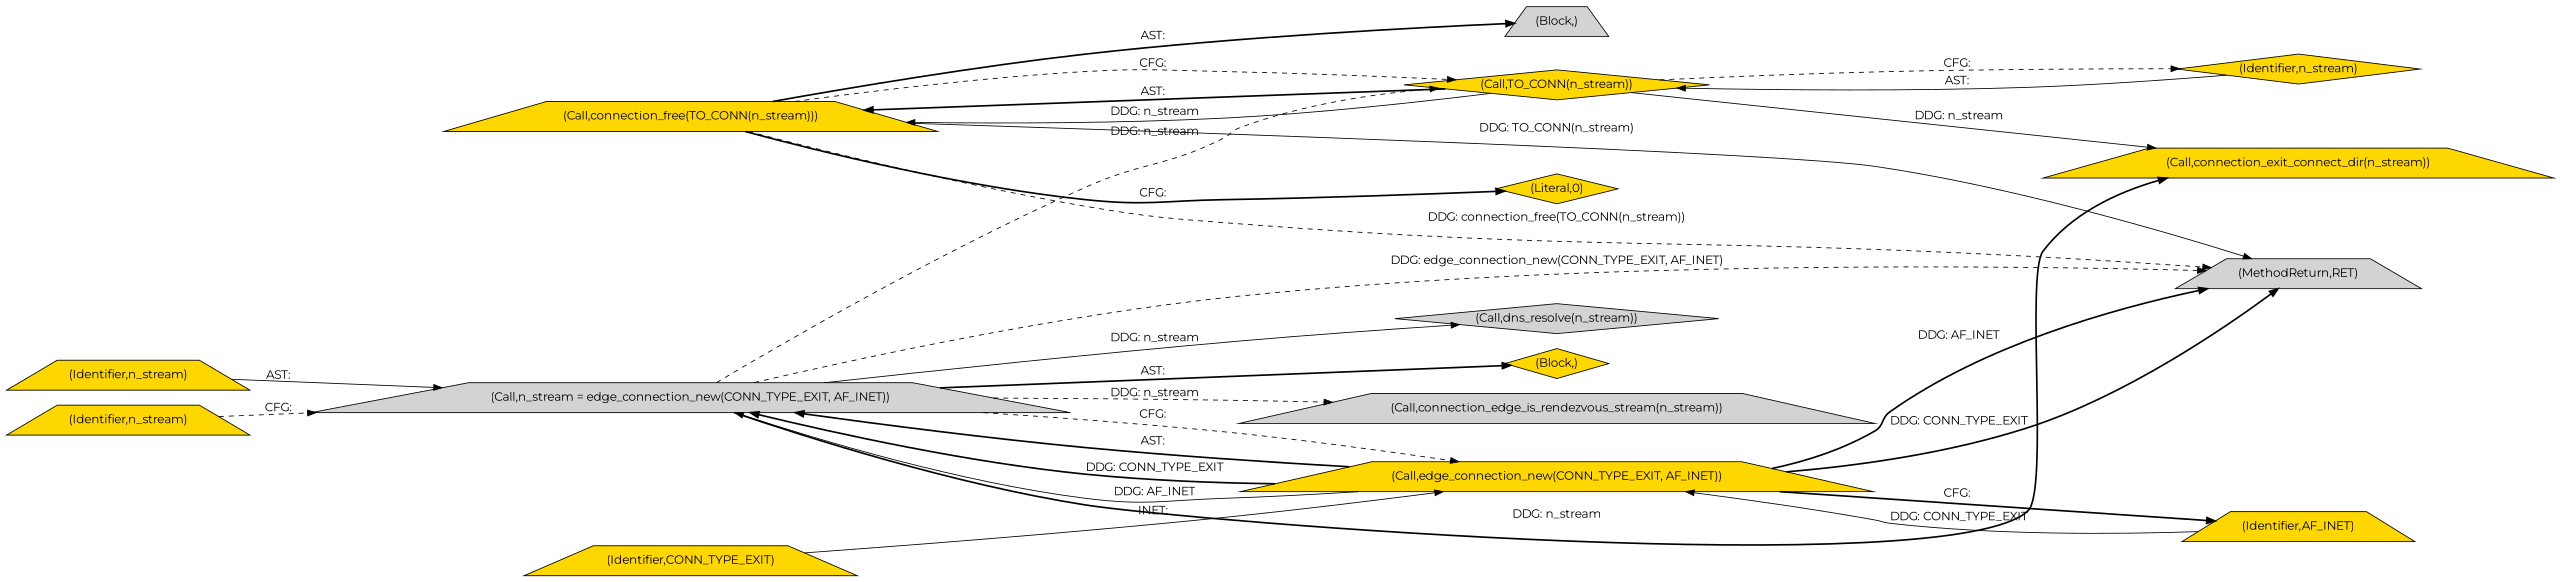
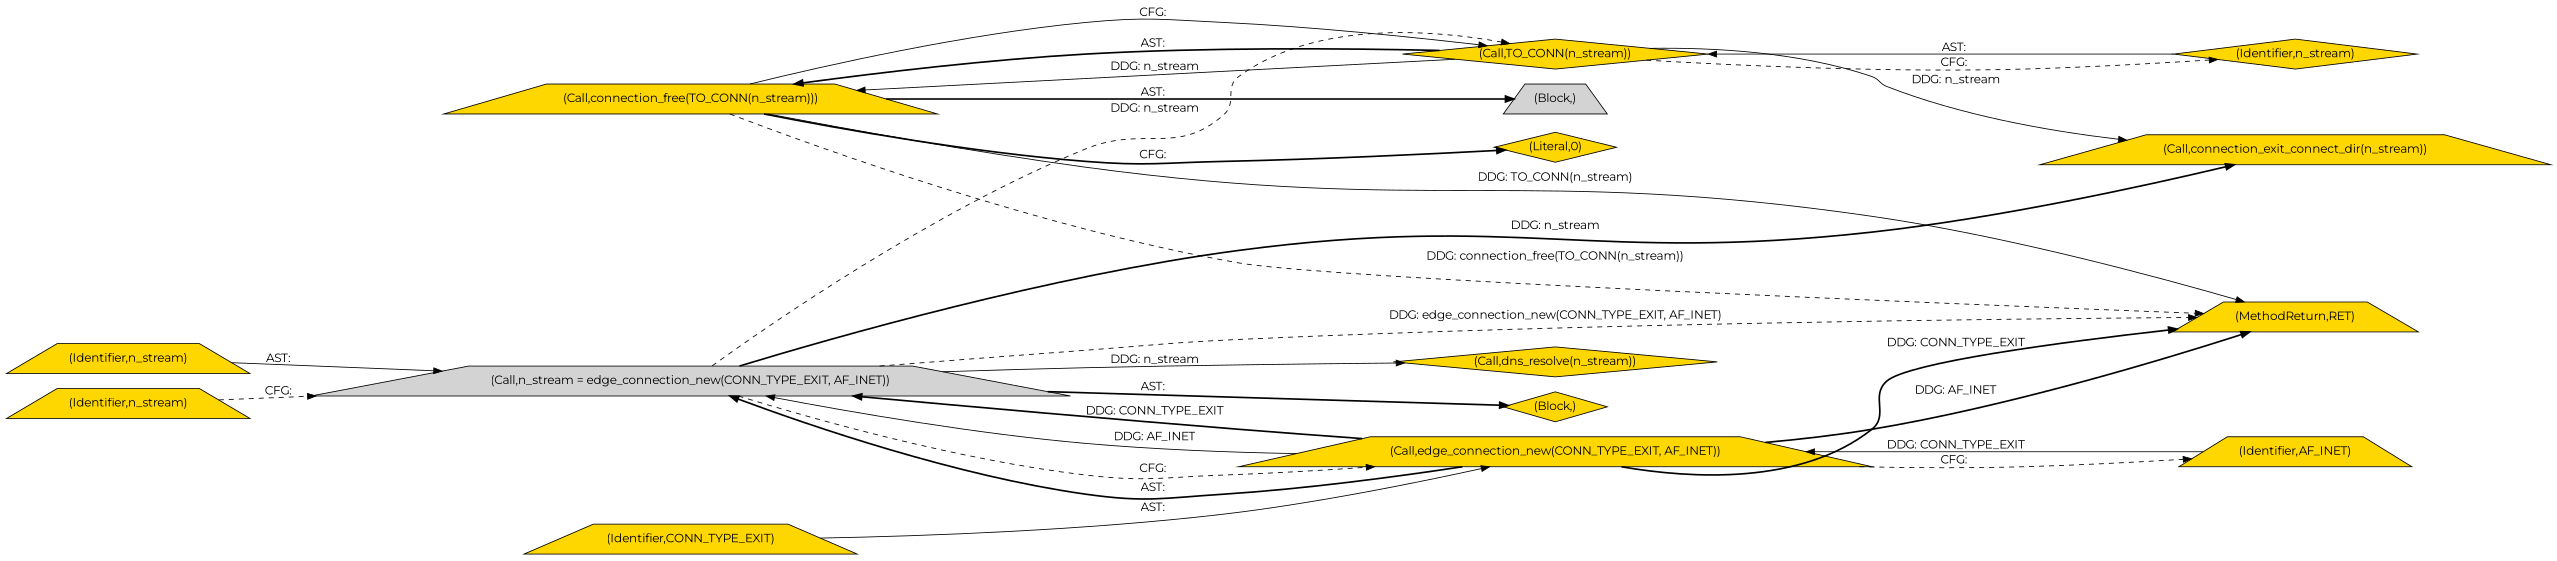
  digraph {
    fontname=Montserrat
    rankdir=LR
    node [fillcolor=gold fontname=Montserrat shape=trapezium style=filled]
    edge [fontname=Montserrat style=solid]
    n1 [label="(Call,connection_free(TO_CONN(n_stream)))"]
    n2 [label="(Call,TO_CONN(n_stream))" shape=diamond]
    n3 [fillcolor=lightgrey label="(Block,)"]
-   n4 [fillcolor=lightgrey label="(MethodReturn,RET)"]
+   n4 [label="(MethodReturn,RET)"]
    n5 [label="(Literal,0)" shape=diamond]
    n6 [label="(Identifier,n_stream)" shape=diamond]
    n7 [label="(Call,connection_exit_connect_dir(n_stream))"]
    n8 [fillcolor=lightgrey label="(Call,n_stream = edge_connection_new(CONN_TYPE_EXIT, AF_INET))"]
    n9 [label="(Call,edge_connection_new(CONN_TYPE_EXIT, AF_INET))"]
-   n10 [fillcolor=lightgrey label="(Call,dns_resolve(n_stream))" shape=diamond]
+   n10 [label="(Call,dns_resolve(n_stream))" shape=diamond]
    n11 [label="(Block,)" shape=diamond]
-   n12 [fillcolor=lightgrey label="(Call,connection_edge_is_rendezvous_stream(n_stream))"]
    n13 [label="(Identifier,AF_INET)"]
    n14 [label="(Identifier,n_stream)"]
    n15 [label="(Identifier,n_stream)"]
    n16 [label="(Identifier,CONN_TYPE_EXIT)"]
-   n1 -> n2 [label="CFG: " style=dashed]
+   n1 -> n2 [label="CFG: "]
    n1 -> n3 [label="AST: " style=bold]
    n1 -> n4 [label="DDG: TO_CONN(n_stream)"]
    n1 -> n4 [label="DDG: connection_free(TO_CONN(n_stream))" style=dashed]
    n1 -> n5 [label="CFG: " style=bold]
    n2 -> n1 [label="AST: " style=bold]
    n2 -> n1 [label="DDG: n_stream"]
    n2 -> n6 [label="CFG: " style=dashed]
    n2 -> n7 [label="DDG: n_stream"]
    n6 -> n2 [label="AST: "]
    n8 -> n2 [label="DDG: n_stream" style=dashed]
    n8 -> n4 [label="DDG: edge_connection_new(CONN_TYPE_EXIT, AF_INET)" style=dashed]
    n8 -> n7 [label="DDG: n_stream" style=bold]
    n8 -> n9 [label="CFG: " style=dashed]
    n8 -> n10 [label="DDG: n_stream"]
    n8 -> n11 [label="AST: " style=bold]
-   n8 -> n12 [label="DDG: n_stream" style=dashed]
    n9 -> n4 [label="DDG: AF_INET" style=bold]
    n9 -> n4 [label="DDG: CONN_TYPE_EXIT" style=bold]
    n9 -> n8 [label="AST: " style=bold]
    n9 -> n8 [label="DDG: CONN_TYPE_EXIT" style=bold]
    n9 -> n8 [label="DDG: AF_INET"]
-   n9 -> n13 [label="CFG: " style=bold]
+   n9 -> n13 [label="CFG: " style=dashed]
    n13 -> n9 [label="DDG: CONN_TYPE_EXIT"]
    n14 -> n8 [label="AST: "]
    n15 -> n8 [label="CFG: " style=dashed]
-   n16 -> n9 [label="INET: "]
+   n16 -> n9 [label="AST: "]
  }
